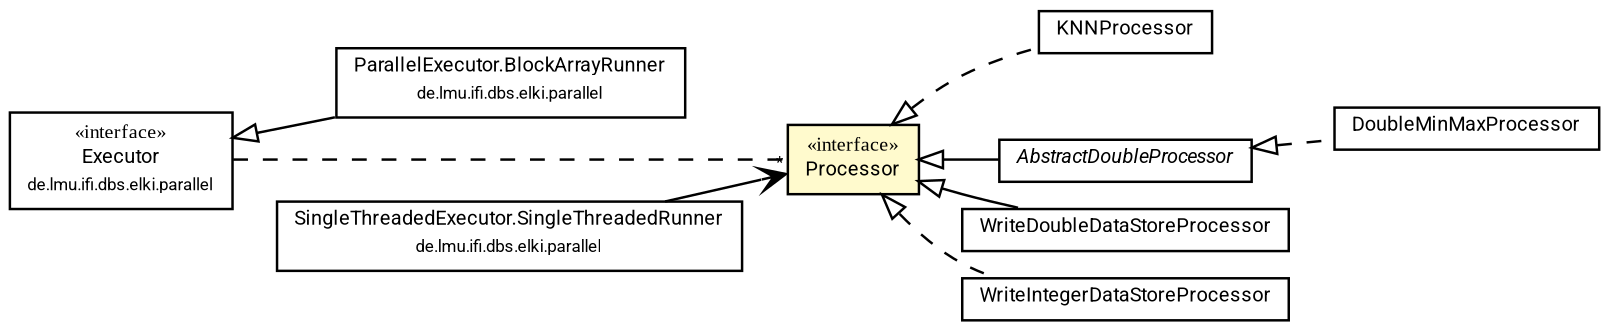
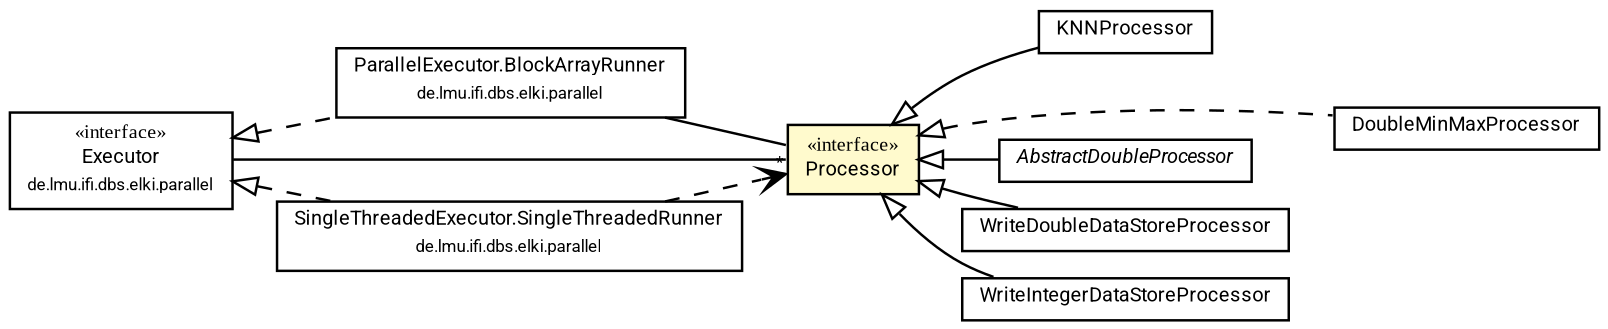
  digraph {
    fontname="Liberation Serif"
    nodesep=0.15
    rankdir=LR
    ranksep=0.25
    node [fontcolor=black fontname="Liberation Serif" fontsize=8 margin=0 shape=plaintext]
    edge [color=black fontname="Liberation Serif" fontsize=7 labelfontname=Roboto labelfontsize=7 weight=9 arrowtail=empty dir=back style=dashed]
    n1 [height=0 label=<<table title="de.lmu.ifi.dbs.elki.parallel.ParallelExecutor.BlockArrayRunner" border="0" cellborder="1" cellspacing="0" cellpadding="2" href="../ParallelExecutor.BlockArrayRunner.html" target="_parent"> 		<tr><td><table border="0" cellspacing="0" cellpadding="1"> 		<tr><td align="center" balign="center"> <font face="Roboto">ParallelExecutor.BlockArrayRunner</font> </td></tr> 		<tr><td align="center" balign="center"> <font face="Roboto" point-size="7.0">de.lmu.ifi.dbs.elki.parallel</font> </td></tr> 		</table></td></tr> 		</table>> width=0]
    n2 [height=0 label=<<table title="de.lmu.ifi.dbs.elki.parallel.processor.Processor" border="0" cellborder="1" cellspacing="0" cellpadding="2" bgcolor="lemonChiffon" href="Processor.html" target="_parent"> 		<tr><td><table border="0" cellspacing="0" cellpadding="1"> 		<tr><td align="center" balign="center"> &#171;interface&#187; </td></tr> 		<tr><td align="center" balign="center"> <font face="Roboto">Processor</font> </td></tr> 		</table></td></tr> 		</table>> width=0]
    n3 [height=0 label=<<table title="de.lmu.ifi.dbs.elki.parallel.processor.KNNProcessor" border="0" cellborder="1" cellspacing="0" cellpadding="2" href="KNNProcessor.html" target="_parent"> 		<tr><td><table border="0" cellspacing="0" cellpadding="1"> 		<tr><td align="center" balign="center"> <font face="Roboto">KNNProcessor</font> </td></tr> 		</table></td></tr> 		</table>> width=0]
    n4 [height=0 label=<<table title="de.lmu.ifi.dbs.elki.parallel.processor.DoubleMinMaxProcessor" border="0" cellborder="1" cellspacing="0" cellpadding="2" href="DoubleMinMaxProcessor.html" target="_parent"> 		<tr><td><table border="0" cellspacing="0" cellpadding="1"> 		<tr><td align="center" balign="center"> <font face="Roboto">DoubleMinMaxProcessor</font> </td></tr> 		</table></td></tr> 		</table>> width=0]
    n5 [height=0 label=<<table title="de.lmu.ifi.dbs.elki.parallel.processor.AbstractDoubleProcessor" border="0" cellborder="1" cellspacing="0" cellpadding="2" href="AbstractDoubleProcessor.html" target="_parent"> 		<tr><td><table border="0" cellspacing="0" cellpadding="1"> 		<tr><td align="center" balign="center"> <font face="Roboto"><i>AbstractDoubleProcessor</i></font> </td></tr> 		</table></td></tr> 		</table>> width=0]
    n6 [height=0 label=<<table title="de.lmu.ifi.dbs.elki.parallel.processor.WriteDoubleDataStoreProcessor" border="0" cellborder="1" cellspacing="0" cellpadding="2" href="WriteDoubleDataStoreProcessor.html" target="_parent"> 		<tr><td><table border="0" cellspacing="0" cellpadding="1"> 		<tr><td align="center" balign="center"> <font face="Roboto">WriteDoubleDataStoreProcessor</font> </td></tr> 		</table></td></tr> 		</table>> width=0]
    n7 [height=0 label=<<table title="de.lmu.ifi.dbs.elki.parallel.processor.WriteIntegerDataStoreProcessor" border="0" cellborder="1" cellspacing="0" cellpadding="2" href="WriteIntegerDataStoreProcessor.html" target="_parent"> 		<tr><td><table border="0" cellspacing="0" cellpadding="1"> 		<tr><td align="center" balign="center"> <font face="Roboto">WriteIntegerDataStoreProcessor</font> </td></tr> 		</table></td></tr> 		</table>> width=0]
    n8 [height=0 label=<<table title="de.lmu.ifi.dbs.elki.parallel.SingleThreadedExecutor.SingleThreadedRunner" border="0" cellborder="1" cellspacing="0" cellpadding="2" href="../SingleThreadedExecutor.SingleThreadedRunner.html" target="_parent"> 		<tr><td><table border="0" cellspacing="0" cellpadding="1"> 		<tr><td align="center" balign="center"> <font face="Roboto">SingleThreadedExecutor.SingleThreadedRunner</font> </td></tr> 		<tr><td align="center" balign="center"> <font face="Roboto" point-size="7.0">de.lmu.ifi.dbs.elki.parallel</font> </td></tr> 		</table></td></tr> 		</table>> width=0]
    n9 [height=0 label=<<table title="de.lmu.ifi.dbs.elki.parallel.Executor" border="0" cellborder="1" cellspacing="0" cellpadding="2" href="../Executor.html" target="_parent"> 		<tr><td><table border="0" cellspacing="0" cellpadding="1"> 		<tr><td align="center" balign="center"> &#171;interface&#187; </td></tr> 		<tr><td align="center" balign="center"> <font face="Roboto">Executor</font> </td></tr> 		<tr><td align="center" balign="center"> <font face="Roboto" point-size="7.0">de.lmu.ifi.dbs.elki.parallel</font> </td></tr> 		</table></td></tr> 		</table>> width=0]
-   n2 -> n3
-   n5 -> n4
+   n1 -> n2 [arrowhead=none weight=2 arrowtail="" dir="" style=""]
+   n2 -> n3 [style=solid]
+   n2 -> n4
    n2 -> n5 [style=solid]
    n2 -> n6 [style=solid]
-   n2 -> n7
-   n8 -> n2 [arrowhead=open headlabel="*" weight=1 arrowtail="" dir="" style=""]
-   n9 -> n1 [style=solid]
-   n9 -> n2 [arrowhead=none weight=2 arrowtail="" dir=""]
+   n2 -> n7 [style=solid]
+   n8 -> n2 [arrowhead=open headlabel="*" weight=1 arrowtail="" dir=""]
+   n9 -> n1
+   n9 -> n2 [arrowhead=none weight=2 arrowtail="" dir="" style=""]
+   n9 -> n8
  }
